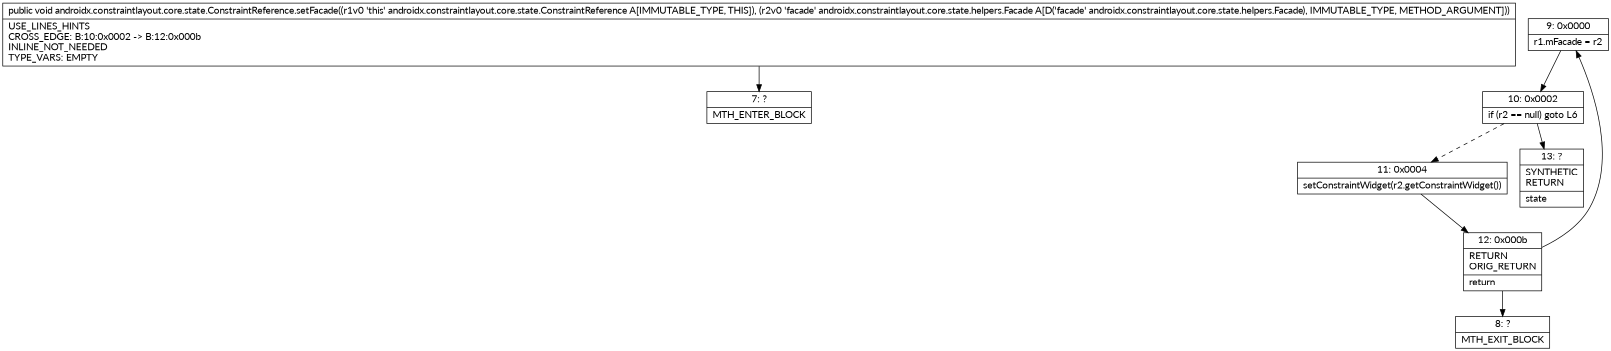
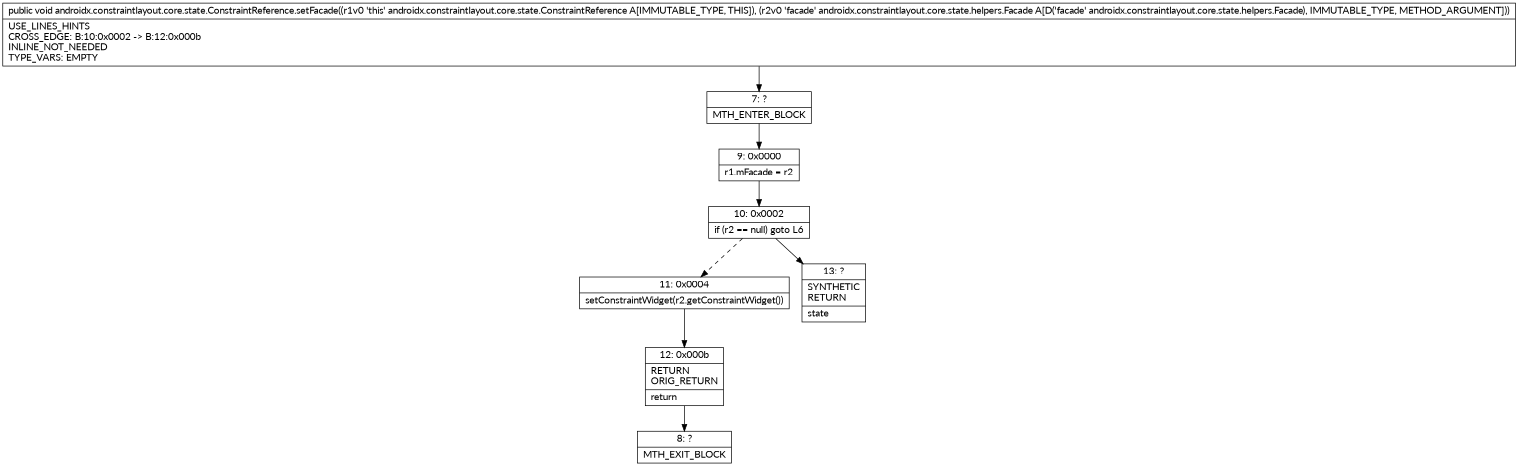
  digraph {
    fontname=Lato
    node [fontname=Lato shape=record]
    edge [fontname=Lato]
    n1 [label="{7\:\ ?|MTH_ENTER_BLOCK\l}"]
    n2 [label="{9\:\ 0x0000|r1.mFacade = r2\l}"]
    n3 [label="{10\:\ 0x0002|if (r2 == null) goto L6\l}"]
    n4 [label="{11\:\ 0x0004|setConstraintWidget(r2.getConstraintWidget())\l}"]
    n5 [label="{13\:\ ?|SYNTHETIC\lRETURN\l|state\l}"]
    n6 [label="{12\:\ 0x000b|RETURN\lORIG_RETURN\l|return\l}"]
    n7 [label="{8\:\ ?|MTH_EXIT_BLOCK\l}"]
    n8 [label="{public void androidx.constraintlayout.core.state.ConstraintReference.setFacade((r1v0 'this' androidx.constraintlayout.core.state.ConstraintReference A[IMMUTABLE_TYPE, THIS]), (r2v0 'facade' androidx.constraintlayout.core.state.helpers.Facade A[D('facade' androidx.constraintlayout.core.state.helpers.Facade), IMMUTABLE_TYPE, METHOD_ARGUMENT]))  | USE_LINES_HINTS\lCROSS_EDGE: B:10:0x0002 \-\> B:12:0x000b\lINLINE_NOT_NEEDED\lTYPE_VARS: EMPTY\l}"]
-   n6 -> n2
+   n1 -> n2
    n2 -> n3
    n3 -> n4 [style=dashed]
    n3 -> n5
    n4 -> n6
    n6 -> n7
    n8 -> n1
  }
